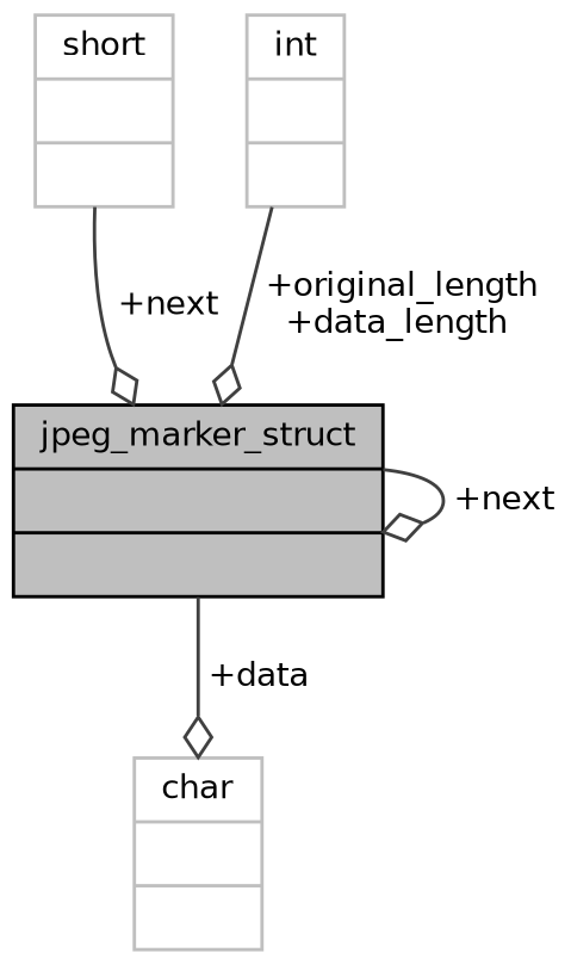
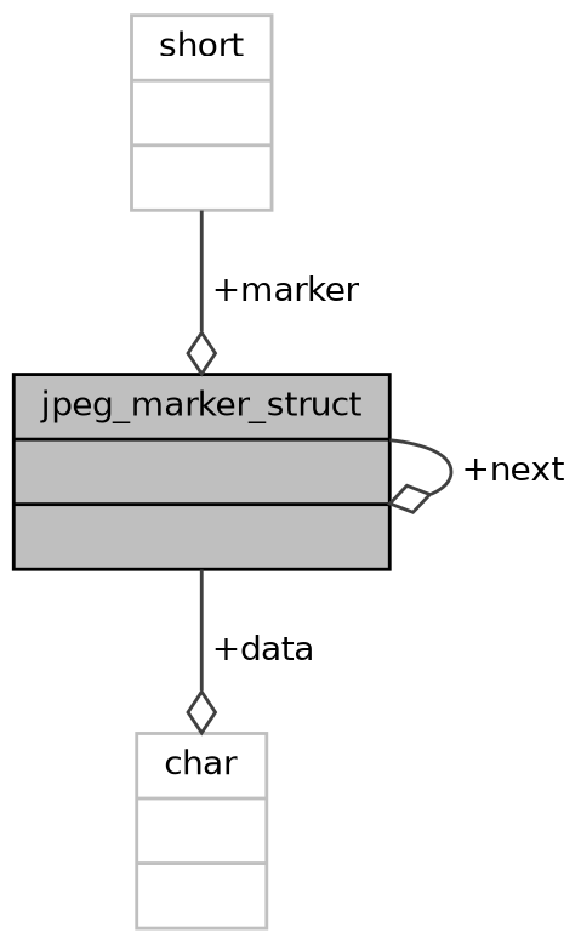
  digraph {
    node [color=grey75 fontname=Helvetica fontsize=10 shape=record]
    edge [arrowhead=odiamond color=grey25 fontname=Helvetica fontsize=10 labelfontname=Helvetica labelfontsize=10 style=solid]
    n1 [color=black fillcolor=grey75 fontcolor=black height=0.2 label="{jpeg_marker_struct\n||}" style=filled width=0.4]
    n2 [height=0.2 label="{char\n||}" width=0.4]
    n3 [height=0.2 label="{short\n||}" width=0.4]
-   n4 [height=0.2 label="{int\n||}" width=0.4]
    n1 -> n1 [label=" +next"]
    n1 -> n2 [label=" +data"]
-   n3 -> n1 [label=" +next"]
-   n4 -> n1 [label=" +original_length\n+data_length"]
+   n3 -> n1 [label=" +marker"]
  }
